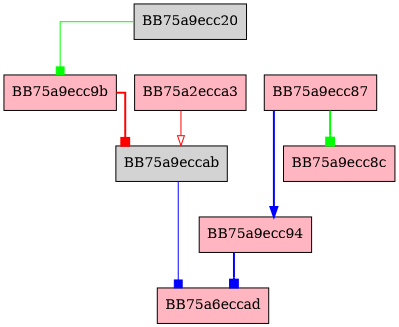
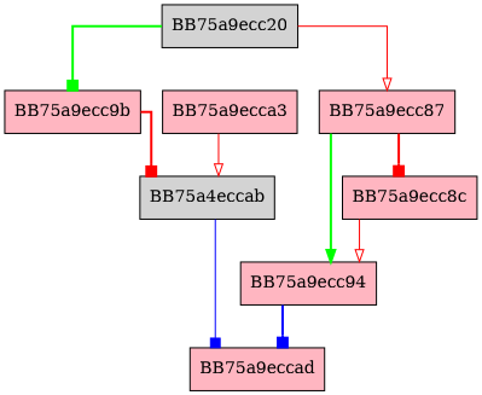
  digraph {
    splines=ortho
    node [fillcolor=lightpink shape=box style=filled]
    edge [arrowhead=box color=red style=solid]
    BB75a9ecc20 [fillcolor=lightgrey]
    BB75a9ecc9b
    BB75a9ecc87
-   BB75a9eccab [fillcolor=lightgrey]
+   BB75a9eccab [fillcolor=lightgrey label=BB75a4eccab]
    BB75a9ecc94
    BB75a9ecc8c
-   BB75a9eccad [label=BB75a6eccad]
-   BB75a9ecca3 [label=BB75a2ecca3]
-   BB75a9ecc20 -> BB75a9ecc9b [color=green]
+   BB75a9eccad
+   BB75a9ecca3
+   BB75a9ecc20 -> BB75a9ecc9b [color=green style=bold]
+   BB75a9ecc20 -> BB75a9ecc87 [arrowhead=onormal]
    BB75a9ecc9b -> BB75a9eccab [style=bold]
-   BB75a9ecc87 -> BB75a9ecc94 [arrowhead=normal color=blue style=bold]
-   BB75a9ecc87 -> BB75a9ecc8c [color=green style=bold]
+   BB75a9ecc87 -> BB75a9ecc94 [arrowhead=normal color=green style=bold]
+   BB75a9ecc87 -> BB75a9ecc8c [style=bold]
    BB75a9eccab -> BB75a9eccad [color=blue]
    BB75a9ecc94 -> BB75a9eccad [color=blue style=bold]
+   BB75a9ecc8c -> BB75a9ecc94 [arrowhead=onormal]
    BB75a9ecca3 -> BB75a9eccab [arrowhead=onormal]
  }
